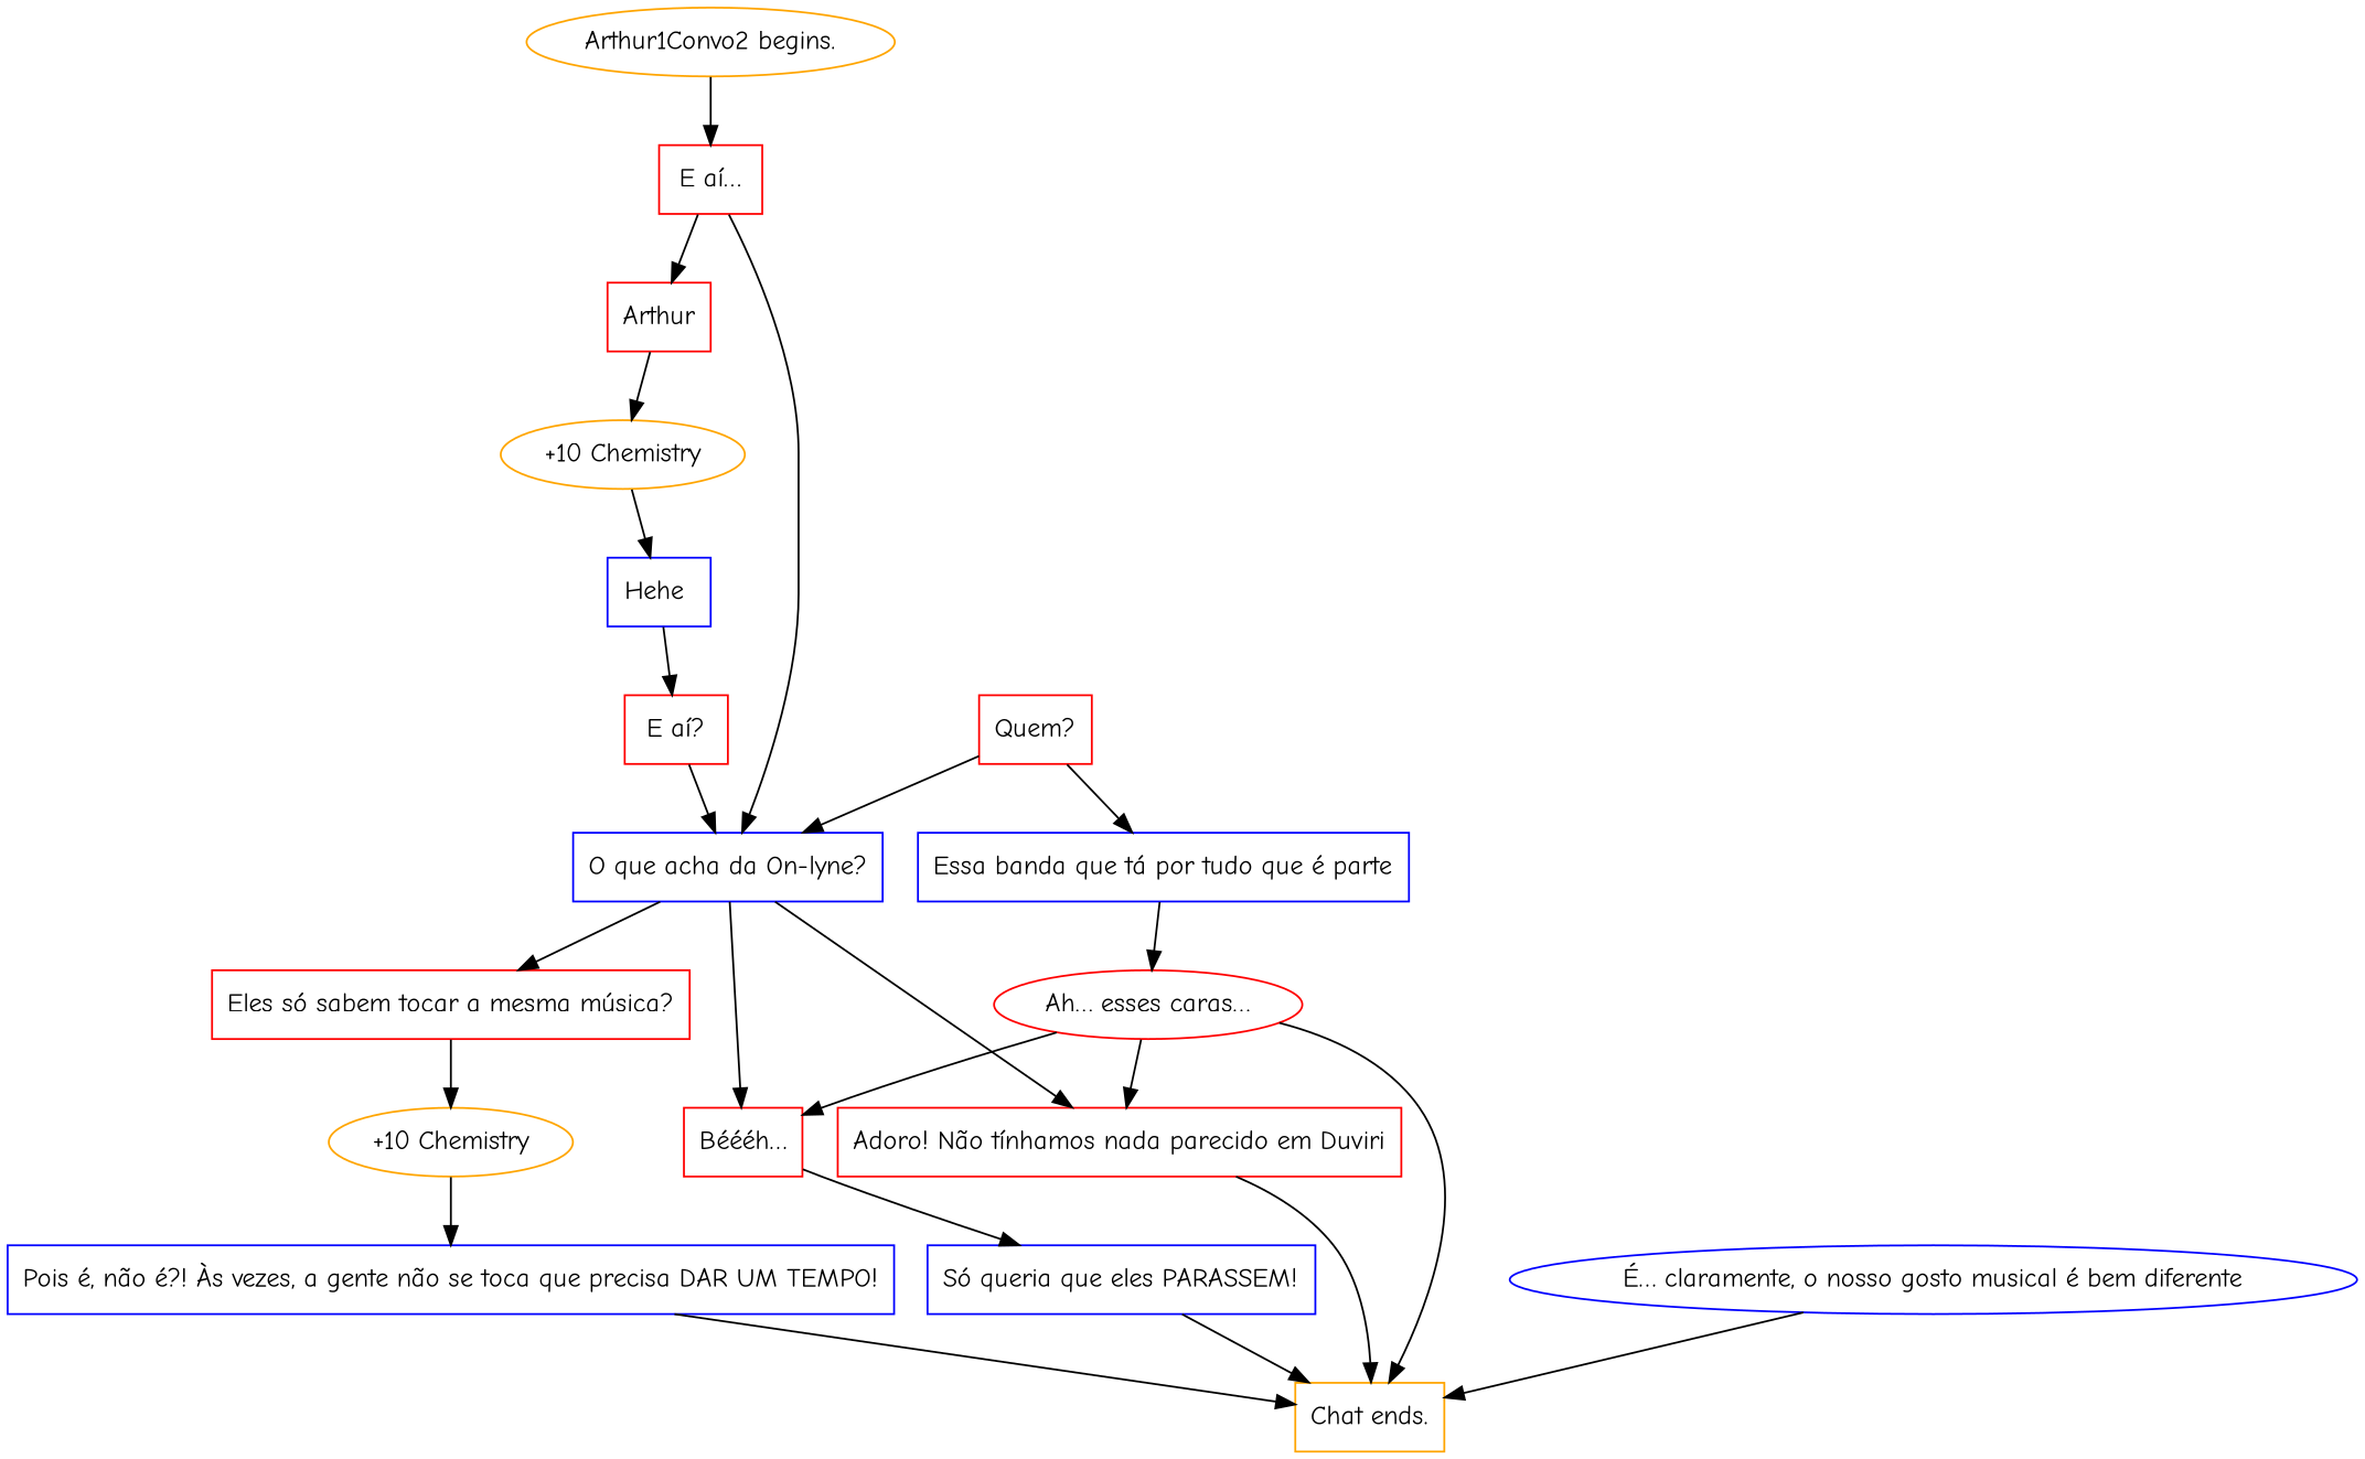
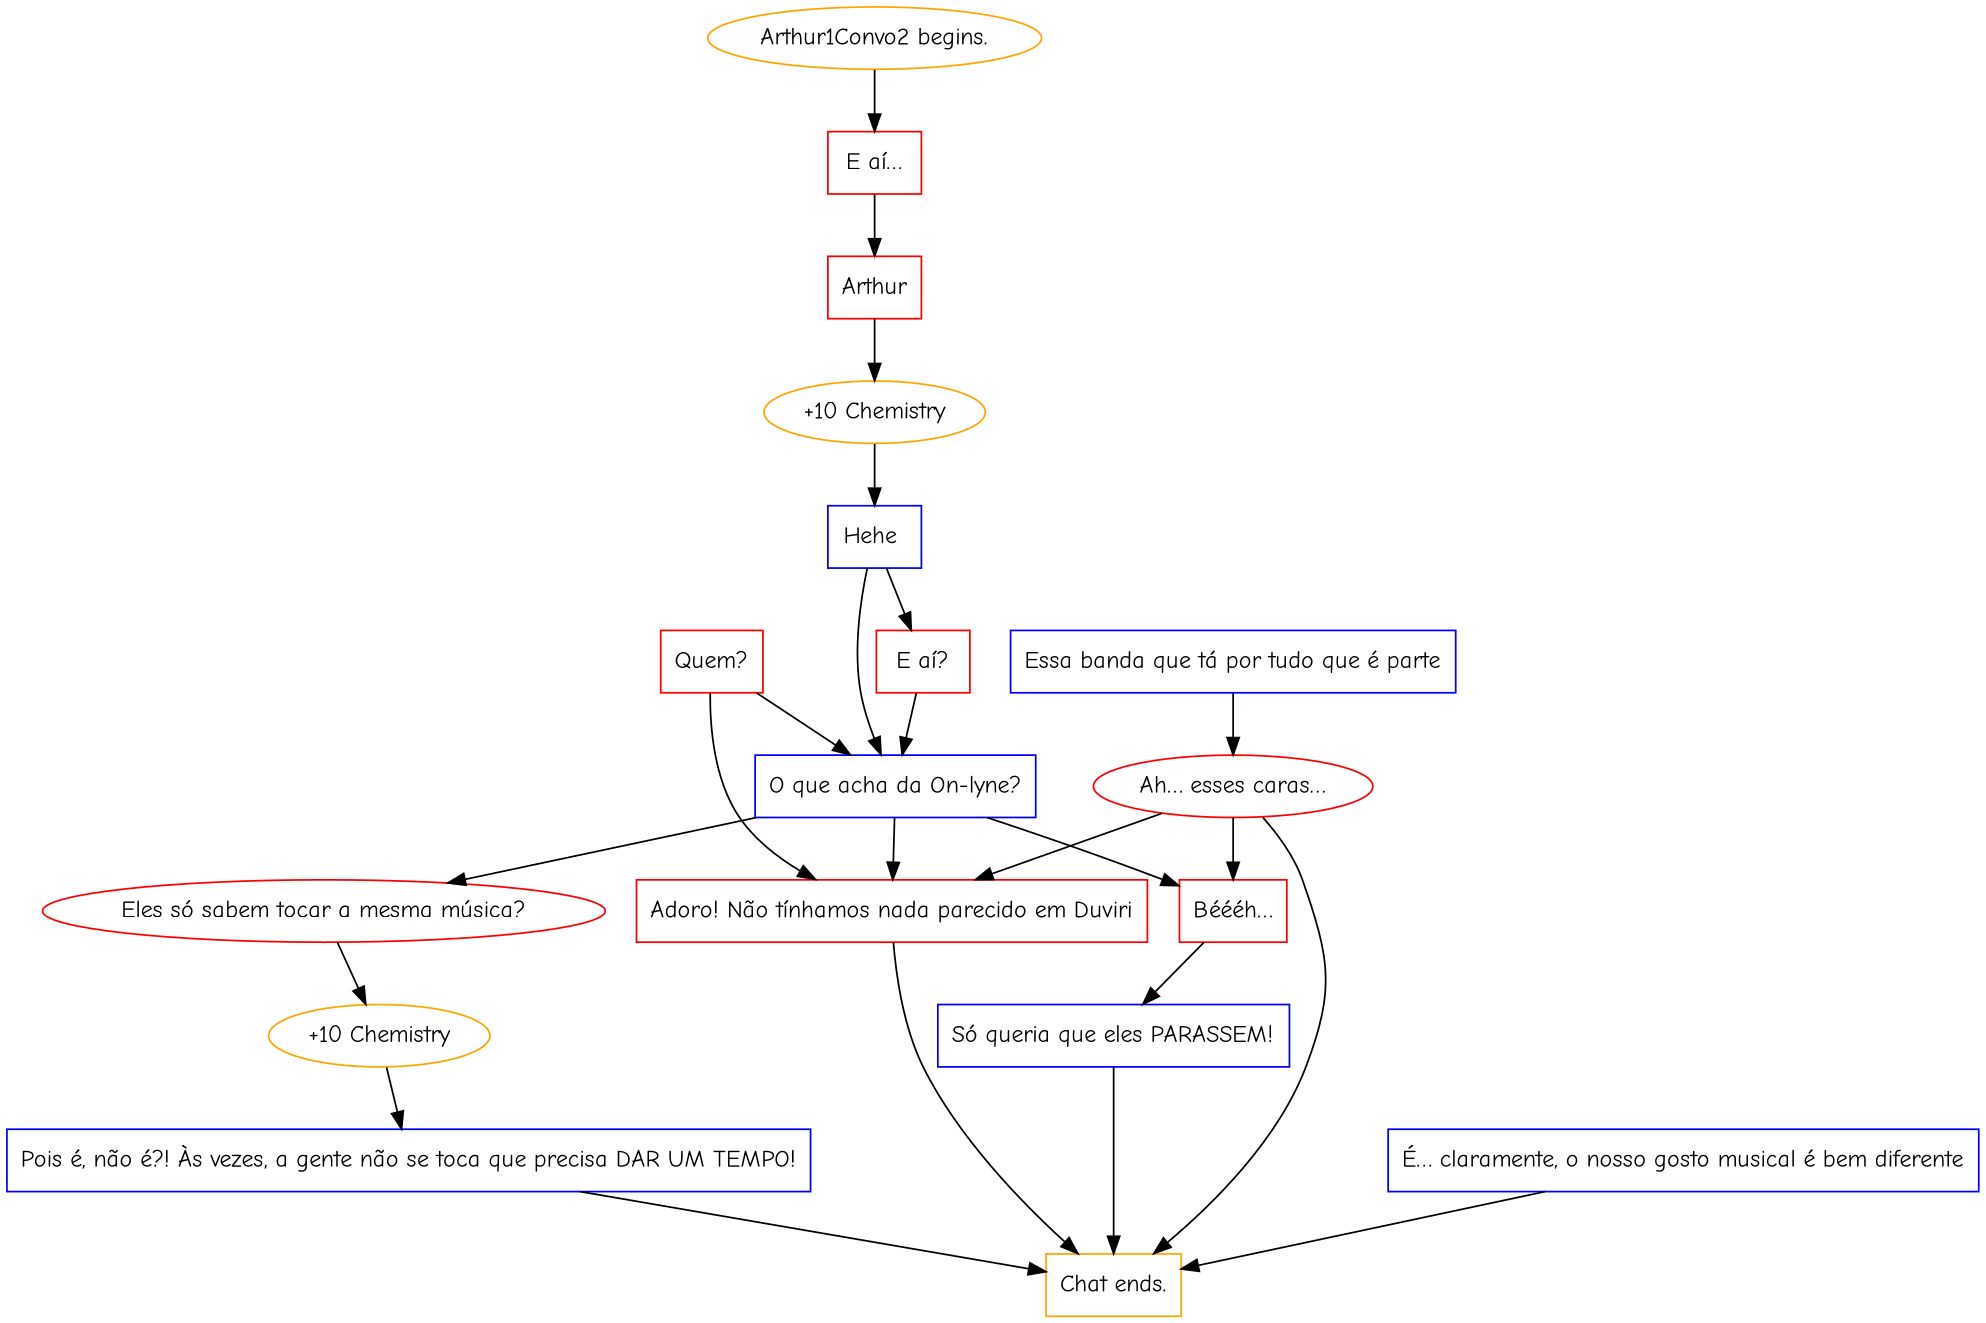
  digraph {
    fontname="Comic Neue"
    node [color=red fontname="Comic Neue" shape=box]
    edge [fontname="Comic Neue"]
    n1 [color=orange label="Arthur1Convo2 begins." shape=""]
    n2 [label="E aí…"]
    n3 [label=Arthur]
    n4 [color=orange label="+10 Chemistry" shape=""]
    n5 [label="E aí?"]
    n6 [color=blue label="O que acha da On-lyne?"]
    n7 [color=blue label="Hehe "]
-   n8 [label="Eles só sabem tocar a mesma música?"]
+   n8 [label="Eles só sabem tocar a mesma música?" shape=ellipse]
    n9 [label="Adoro! Não tínhamos nada parecido em Duviri"]
    n10 [label="Béééh…"]
    n11 [label="Quem?"]
    n12 [color=blue label="Essa banda que tá por tudo que é parte"]
    n13 [color=orange label="+10 Chemistry" shape=""]
    "Chat ends." [color=orange]
    n15 [color=blue label="Só queria que eles PARASSEM!"]
    n16 [label="Ah… esses caras…" shape=ellipse]
    n17 [color=blue label="Pois é, não é?! Às vezes, a gente não se toca que precisa DAR UM TEMPO!"]
-   n18 [color=blue label="É… claramente, o nosso gosto musical é bem diferente" shape=ellipse]
+   n18 [color=blue label="É… claramente, o nosso gosto musical é bem diferente"]
    n1 -> n2
    n2 -> n3
    n3 -> n4
    n4 -> n7
    n5 -> n6
    n6 -> n8
    n6 -> n9
    n6 -> n10
    n7 -> n5
-   n2 -> n6
+   n7 -> n6
    n8 -> n13
    n9 -> "Chat ends."
    n10 -> n15
    n11 -> n6
-   n11 -> n12
+   n11 -> n9
    n12 -> n16
    n13 -> n17
    n15 -> "Chat ends."
    n16 -> n9
    n16 -> n10
    n16 -> "Chat ends."
    n17 -> "Chat ends."
    n18 -> "Chat ends."
  }
